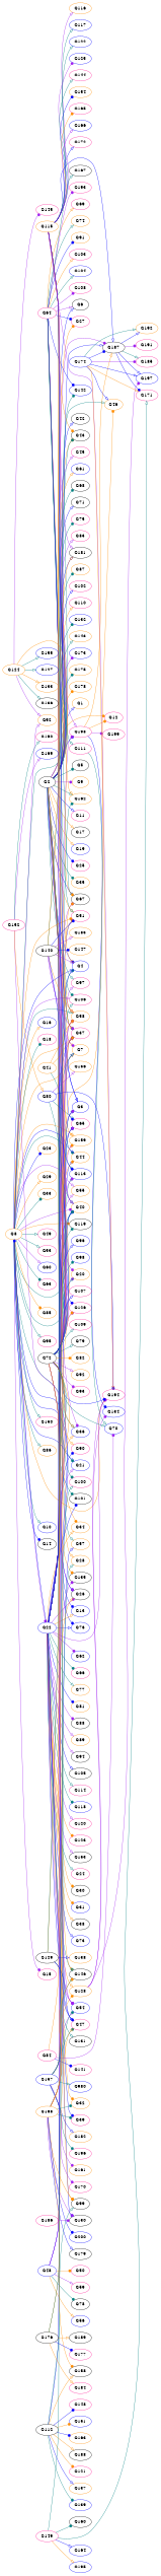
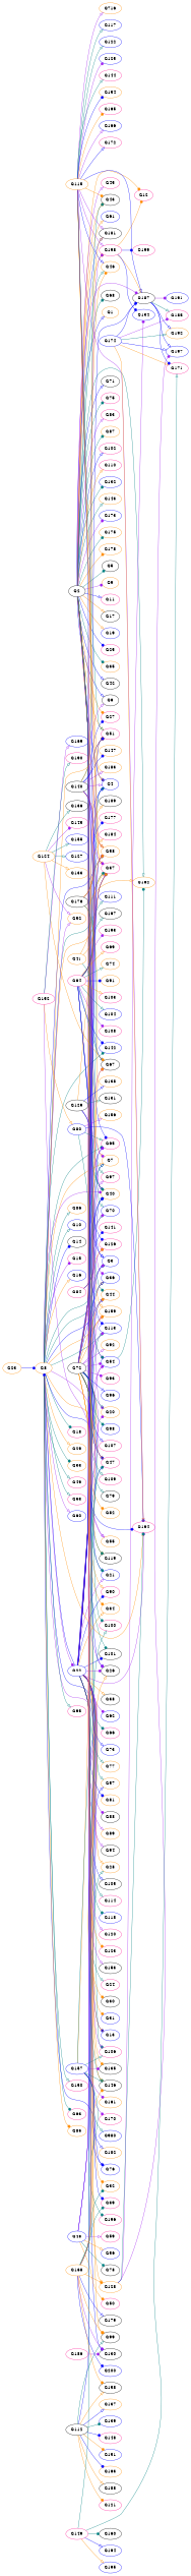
  digraph {
    rankdir=LR
    node [color=deeppink]
    edge [arrowhead=onormal color=teal]
    G2 [color=black]
    G1 [color=darkorange]
    G3 [color=blue]
    G4 [color=blue]
    G5 [color=black]
    G6 [color=black]
    G7 [color=darkorange]
    G9 [color=darkorange]
    G11
    G12
    G17 [color=black]
    G19 [color=blue]
    G20 [color=darkorange]
    G25
    G27
    G28 [color=darkorange]
    G35 [color=darkorange]
    G36 [color=blue]
    G37
    G40 [color=darkorange]
    G42 [color=black]
    G43 [color=black]
    G44 [color=darkorange]
    G45
    G46 [color=darkorange]
    G51
    G57 [color=darkorange]
    G58 [color=darkorange]
    G61 [color=blue]
    G67 [color=black]
    G68 [color=black]
    G71 [color=black]
    G75
    G83
    G87 [color=darkorange]
    G97
    G102
    G106
    G110
    G132 [color=blue]
    G143 [color=darkorange]
    G159 [color=darkorange]
    G162 [color=darkorange]
    G173 [color=blue]
    G175 [color=darkorange]
    G178 [color=darkorange]
    G181 [color=black]
    G187 [color=black]
    G198
    G197 [color=blue]
    G171
    G185
    G192 [color=darkorange]
-   G191
+   G191 [color=blue]
    G134 [color=blue]
    G199
    G8 [color=darkorange]
    G10 [color=blue]
    G13 [color=blue]
    G14 [color=black]
    G15
    G16 [color=blue]
    G18
    G21 [color=blue]
    G22 [color=blue]
    G23 [color=darkorange]
    G29 [color=darkorange]
    G33 [color=darkorange]
    G49
    G52 [color=darkorange]
    G53
    G55 [color=darkorange]
    G60 [color=blue]
    G63
    G65
    G76 [color=blue]
    G85 [color=darkorange]
    G86 [color=darkorange]
    G95
    G113 [color=blue]
    G119 [color=black]
    G142 [color=blue]
    G150
    G194
    G24
    G26 [color=black]
    G30 [color=black]
    G31 [color=blue]
    G32 [color=darkorange]
    G34 [color=darkorange]
    G38 [color=black]
    G39
    G47
    G54 [color=blue]
    G62 [color=blue]
    G66
    G73 [color=blue]
    G77 [color=darkorange]
    G81 [color=darkorange]
    G88 [color=black]
    G89 [color=darkorange]
    G90
    G94 [color=black]
    G101 [color=black]
    G105 [color=black]
    G114
    G118 [color=blue]
    G120
    G123
    G128 [color=darkorange]
    G130 [color=black]
    G146 [color=black]
    G153 [color=black]
    G41 [color=darkorange]
    G48 [color=blue]
    G50
    G56 [color=blue]
    G59
    G78 [color=black]
    G64
    G69
    G70 [color=blue]
    G74 [color=darkorange]
    G91 [color=darkorange]
    G103
    G104 [color=blue]
    G108
-   G111
+   G111 [color=blue]
    G126
    G167 [color=black]
    G193
    G72 [color=black]
    G79 [color=black]
    G82 [color=darkorange]
    G92 [color=darkorange]
    G93
    G96 [color=blue]
    G98 [color=blue]
    G99 [color=black]
    G107
    G109
    G135 [color=black]
    G80 [color=blue]
    G100
    G156 [color=darkorange]
    G84
    G141
    G112 [color=black]
    G121
    G137 [color=darkorange]
    G139 [color=blue]
    G148
    G151 [color=blue]
    G158 [color=black]
    G163 [color=darkorange]
    G188 [color=black]
    G115 [color=darkorange]
-   G116 [color=darkorange]
+   G116 [color=darkorange label=G716]
    G117 [color=blue]
    G122 [color=blue]
    G125 [color=blue]
    G144
    G154 [color=darkorange]
    G165
    G166 [color=blue]
    G172
    G124 [color=darkorange]
    G127 [color=blue]
    G133 [color=darkorange]
    G136 [color=black]
    G145
    G155 [color=blue]
    G129 [color=black]
    G131 [color=black]
    G138 [color=darkorange]
    G140 [color=black]
    G147 [color=darkorange]
    G183 [color=darkorange]
    G149
    G160 [color=black]
    G164 [color=blue]
    G195 [color=blue]
    G152
    G169 [color=blue]
    G190
    G157 [color=blue]
    G161 [color=darkorange]
    G170
    n189 [color=blue label=G980]
    G182 [color=darkorange]
    G196
    G168 [color=darkorange]
    G179 [color=black]
    G200 [color=blue]
    G174 [color=blue]
    G176 [color=black]
    G177
    G184
    G189 [color=black]
    G186
    G2 -> G1 [color=blue]
    G2 -> G3 [color=blue]
    G2 -> G4 [arrowhead=dot color=blue]
    G2 -> G5 [arrowhead=dot]
    G2 -> G6 [color=blue]
    G2 -> G7 [color=darkorange]
    G2 -> G9 [arrowhead=dot color=purple]
    G2 -> G11 [color=blue]
    G2 -> G12 [arrowhead=dot color=darkorange]
    G2 -> G17 [color=darkorange]
    G2 -> G19 [color=darkorange]
    G2 -> G20 [arrowhead=dot color=purple]
    G2 -> G25 [arrowhead=dot color=blue]
    G2 -> G27 [arrowhead=dot color=darkorange]
    G2 -> G28 [color=darkorange]
    G2 -> G35 [arrowhead=dot]
    G2 -> G36 [arrowhead=dot color=purple]
    G2 -> G37 [color=darkorange]
    G2 -> G40 [color=purple]
    G2 -> G42 [color=blue]
    G2 -> G43 [arrowhead=dot color=darkorange]
    G2 -> G44 [arrowhead=dot]
    G2 -> G45 [color=purple]
    G2 -> G46
    G2 -> G51 [color=darkorange]
    G2 -> G57
    G2 -> G58 [color=purple]
    G2 -> G61 [color=darkorange]
    G2 -> G67 [color=blue]
    G2 -> G68 [arrowhead=dot]
    G2 -> G71 [color=blue]
    G2 -> G75 [arrowhead=dot]
    G2 -> G83 [color=purple]
    G2 -> G87 [arrowhead=dot]
    G2 -> G97
    G2 -> G102 [color=blue]
    G2 -> G106 [arrowhead=dot]
    G2 -> G110 [color=darkorange]
    G2 -> G132 [arrowhead=dot]
    G2 -> G143
    G2 -> G159 [color=darkorange]
    G2 -> G162
    G2 -> G173 [arrowhead=dot color=purple]
    G2 -> G175 [arrowhead=dot]
    G2 -> G178 [arrowhead=dot color=darkorange]
    G2 -> G181 [color=blue]
    G2 -> G187 [arrowhead=dot color=purple]
-   G2 -> G198 [arrowhead=dot color=blue]
+   G2 -> G198 [arrowhead=dot color=darkorange]
    G187 -> G197 [color=blue]
    G187 -> G171 [arrowhead=dot color=blue]
    G187 -> G185
    G187 -> G192 [color=blue]
    G187 -> G191 [arrowhead=dot color=purple]
    G198 -> G12 [arrowhead=dot color=darkorange]
    G198 -> G187 [color=darkorange]
    G198 -> G134 [arrowhead=dot color=blue]
-   G198 -> G199 [arrowhead=dot color=purple]
+   G198 -> G199 [arrowhead=dot color=blue]
    G8 -> G3 [arrowhead=dot]
    G8 -> G4 [color=blue]
    G8 -> G7 [color=darkorange]
    G8 -> G36
    G8 -> G37 [color=darkorange]
    G8 -> G40 [arrowhead=dot color=purple]
    G8 -> G44 [color=blue]
    G8 -> G51 [arrowhead=dot color=darkorange]
    G8 -> G58
    G8 -> G106 [color=purple]
    G8 -> G159 [color=darkorange]
    G8 -> G10
    G8 -> G13 [arrowhead=dot color=blue]
    G8 -> G14 [arrowhead=dot color=blue]
    G8 -> G15 [arrowhead=dot color=purple]
    G8 -> G16 [color=darkorange]
    G8 -> G18 [arrowhead=dot]
    G8 -> G21 [color=blue]
    G8 -> G22 [arrowhead=dot color=purple]
-   G8 -> G23 [arrowhead=dot color=blue]
+   G23 -> G8 [arrowhead=dot color=blue]
    G8 -> G29 [color=darkorange]
    G8 -> G33 [arrowhead=dot]
    G8 -> G49
    G8 -> G52 [color=purple]
    G8 -> G53
    G8 -> G55 [color=purple]
    G8 -> G60 [color=purple]
    G8 -> G63 [arrowhead=dot]
    G8 -> G65 [arrowhead=dot]
    G8 -> G76 [arrowhead=dot color=blue]
    G8 -> G85 [arrowhead=dot color=darkorange]
    G8 -> G86
    G8 -> G95
    G8 -> G113
    G8 -> G119 [arrowhead=dot color=darkorange]
    G8 -> G142 [arrowhead=dot]
    G8 -> G150
    G8 -> G194 [color=darkorange]
    G22 -> G3 [color=blue]
    G22 -> G4 [arrowhead=dot]
    G22 -> G7 [color=blue]
    G22 -> G20 [arrowhead=dot color=purple]
    G22 -> G36 [color=darkorange]
    G22 -> G37 [arrowhead=dot color=darkorange]
    G22 -> G40 [arrowhead=dot]
    G22 -> G44 [color=blue]
    G22 -> G46 [arrowhead=dot color=darkorange]
    G22 -> G51 [arrowhead=dot color=blue]
-   G22 -> G58 [arrowhead=dot color=purple]
+   G22 -> G58 [arrowhead=dot color=blue]
    G22 -> G97 [color=purple]
    G22 -> G159 [color=purple]
-   G22 -> G162 [arrowhead=dot]
+   G54 -> G162 [arrowhead=dot]
    G22 -> G187 [color=blue]
    G22 -> G198 [arrowhead=dot color=purple]
    G22 -> G8 [arrowhead=dot color=blue]
    G22 -> G13 [color=darkorange]
    G22 -> G21 [color=purple]
    G22 -> G65 [arrowhead=dot color=blue]
    G22 -> G76 [color=blue]
    G22 -> G113
    G22 -> G194 [arrowhead=dot color=purple]
    G22 -> G24
    G22 -> G26 [arrowhead=dot color=purple]
    G22 -> G30 [arrowhead=dot color=darkorange]
    G22 -> G31 [arrowhead=dot color=darkorange]
    G22 -> G32 [arrowhead=dot color=darkorange]
    G22 -> G34 [color=darkorange]
    G22 -> G38 [color=darkorange]
    G22 -> G39 [arrowhead=dot color=blue]
    G22 -> G47 [color=blue]
    G22 -> G54 [arrowhead=dot color=purple]
    G22 -> G62 [arrowhead=dot color=purple]
    G22 -> G66 [arrowhead=dot]
    G22 -> G73 [color=blue]
    G22 -> G77
    G22 -> G81 [arrowhead=dot color=blue]
    G22 -> G88 [arrowhead=dot color=purple]
    G22 -> G89 [color=purple]
    G22 -> G90 [arrowhead=dot color=blue]
    G22 -> G94 [color=purple]
    G22 -> G101 [arrowhead=dot color=blue]
    G22 -> G105 [color=blue]
    G22 -> G114
    G22 -> G118 [arrowhead=dot]
    G22 -> G120 [color=purple]
    G22 -> G123 [arrowhead=dot color=darkorange]
    G22 -> G128 [color=darkorange]
    G22 -> G130 [arrowhead=dot color=blue]
    G22 -> G146 [arrowhead=dot]
    G22 -> G153 [color=purple]
    G128 -> G197 [arrowhead=dot color=purple]
    G128 -> G134 [arrowhead=dot color=purple]
-   G128 -> G194 [arrowhead=dot color=purple]
+   G128 -> G194 [arrowhead=dot]
    G41 -> G37 [color=darkorange]
    G41 -> G40
    G41 -> G58 [color=darkorange]
    G48 -> G37 [color=purple]
    G48 -> G40 [arrowhead=dot color=blue]
    G48 -> G58 [arrowhead=dot color=purple]
    G48 -> G50 [arrowhead=dot color=darkorange]
    G48 -> G56 [color=darkorange]
    G48 -> G59 [color=purple]
    G48 -> G78 [arrowhead=dot]
    G64 -> G3 [color=blue]
    G64 -> G6 [color=purple]
    G64 -> G27 [arrowhead=dot color=blue]
    G64 -> G37 [arrowhead=dot]
    G64 -> G40 [color=purple]
    G64 -> G67
    G64 -> G162 [color=darkorange]
    G64 -> G142 [arrowhead=dot color=blue]
    G64 -> G69 [color=darkorange]
-   G111 -> G70
+   G64 -> G70
    G64 -> G74
    G64 -> G91 [arrowhead=dot color=blue]
    G64 -> G103 [color=darkorange]
    G64 -> G104
    G64 -> G108 [arrowhead=dot color=purple]
    G64 -> G111
    G64 -> G126 [arrowhead=dot color=blue]
    G64 -> G167
    G64 -> G193 [arrowhead=dot color=purple]
    G72 -> G3 [arrowhead=dot color=purple]
    G72 -> G4 [color=blue]
    G72 -> G7
    G72 -> G20
-   G72 -> G36 [color=darkorange]
+   G72 -> G36 [color=blue]
    G72 -> G37 [arrowhead=dot color=blue]
    G72 -> G40 [color=blue]
    G72 -> G44 [arrowhead=dot color=darkorange]
    G72 -> G51 [arrowhead=dot color=darkorange]
    G72 -> G58 [arrowhead=dot color=darkorange]
    G72 -> G67 [arrowhead=dot color=purple]
    G72 -> G159 [arrowhead=dot color=darkorange]
    G72 -> G21 [arrowhead=dot]
    G72 -> G55 [color=purple]
    G72 -> G65 [arrowhead=dot color=purple]
    G72 -> G113 [arrowhead=dot color=purple]
    G72 -> G119 [arrowhead=dot]
    G72 -> G194 [arrowhead=dot color=blue]
    G72 -> G26 [arrowhead=dot color=blue]
    G72 -> G34 [arrowhead=dot color=darkorange]
    G72 -> G47 [color=blue]
    G72 -> G54 [arrowhead=dot color=purple]
    G72 -> G90 [color=darkorange]
    G72 -> G101 [arrowhead=dot]
    G72 -> G146 [color=darkorange]
    G72 -> G70
    G72 -> G126 [arrowhead=dot color=purple]
    G72 -> G79
    G72 -> G82 [arrowhead=dot color=darkorange]
    G72 -> G92 [color=purple]
    G72 -> G93 [arrowhead=dot color=purple]
    G72 -> G96 [color=blue]
    G72 -> G98 [arrowhead=dot]
    G72 -> G99 [arrowhead=dot color=darkorange]
    G72 -> G107 [color=blue]
    G72 -> G109
    G72 -> G135 [arrowhead=dot color=darkorange]
    G80 -> G65
    G80 -> G194 [arrowhead=dot color=blue]
    G80 -> G100 [arrowhead=dot]
    G80 -> G156 [color=purple]
    G84 -> G70 [arrowhead=dot color=purple]
    G84 -> G126 [arrowhead=dot color=darkorange]
    G84 -> G141 [arrowhead=dot color=blue]
    G112 -> G57 [color=blue]
    G112 -> G99
    G112 -> G121 [arrowhead=dot color=darkorange]
    G112 -> G137 [color=blue]
    G112 -> G139 [arrowhead=dot]
    G112 -> G148 [arrowhead=dot color=blue]
    G112 -> G151 [arrowhead=dot color=darkorange]
    G112 -> G158 [color=darkorange]
    G112 -> G163 [arrowhead=dot color=blue]
    G112 -> G188 [color=darkorange]
    G115 -> G4 [color=darkorange]
    G115 -> G37 [color=darkorange]
    G115 -> G43 [arrowhead=dot color=darkorange]
-   G174 -> G46 [color=blue]
+   G115 -> G46 [color=blue]
    G115 -> G51
    G115 -> G58 [color=darkorange]
    G115 -> G181 [color=purple]
    G115 -> G187 [color=blue]
    G115 -> G198 [color=purple]
    G115 -> G65 [arrowhead=dot color=blue]
    G115 -> G194 [color=purple]
    G115 -> G116 [color=purple]
    G115 -> G117
    G115 -> G122
    G115 -> G125 [arrowhead=dot color=purple]
    G115 -> G144
    G115 -> G154 [arrowhead=dot color=blue]
    G115 -> G165 [arrowhead=dot color=darkorange]
    G115 -> G166 [color=purple]
    G115 -> G172 [color=blue]
    G124 -> G67 [arrowhead=dot color=darkorange]
    G124 -> G52 [color=purple]
    G124 -> G127
    G124 -> G133 [color=darkorange]
    G124 -> G136
    G124 -> G145 [arrowhead=dot color=purple]
    G124 -> G155
    G129 -> G37 [arrowhead=dot color=darkorange]
    G129 -> G40 [arrowhead=dot]
    G129 -> G47 [arrowhead=dot color=blue]
    G129 -> G54 [arrowhead=dot color=purple]
    G129 -> G131
    G129 -> G138 [color=blue]
    G140 -> G4 [color=purple]
    G140 -> G7 [arrowhead=dot color=purple]
    G140 -> G37 [arrowhead=dot color=purple]
    G140 -> G43 [arrowhead=dot]
    G140 -> G51 [arrowhead=dot color=blue]
    G140 -> G58 [color=darkorange]
    G140 -> G181 [color=darkorange]
    G140 -> G113 [arrowhead=dot color=blue]
    G140 -> G147 [arrowhead=dot color=blue]
    G140 -> G183 [color=purple]
    G149 -> G28
    G149 -> G171
    G149 -> G160 [arrowhead=dot]
    G149 -> G164 [color=blue]
    G149 -> G195 [color=darkorange]
    G152 -> G26 [arrowhead=dot color=purple]
    G152 -> G80 [color=darkorange]
    G152 -> G169 [color=purple]
    G152 -> G190
    G157 -> G67 [arrowhead=dot color=darkorange]
    G157 -> G106
    G157 -> G146
    G157 -> G135 [arrowhead=dot color=purple]
    G157 -> G100
    G157 -> G161 [arrowhead=dot color=purple]
    G157 -> G170 [arrowhead=dot color=purple]
    G157 -> n189
    G157 -> G182 [color=blue]
    G157 -> G196 [arrowhead=dot]
    G168 -> G26 [color=darkorange]
    G168 -> G32 [arrowhead=dot]
    G168 -> G39 [arrowhead=dot]
    G168 -> G47 [arrowhead=dot]
    G168 -> G54 [color=purple]
    G168 -> G128 [arrowhead=dot color=darkorange]
    G168 -> G130 [arrowhead=dot color=purple]
    G168 -> G146 [arrowhead=dot color=darkorange]
    G168 -> G99 [arrowhead=dot color=darkorange]
    G168 -> G158 [arrowhead=dot color=darkorange]
    G168 -> G179 [color=blue]
    G168 -> G200 [arrowhead=dot color=blue]
    G174 -> G187 [arrowhead=dot color=blue]
    G174 -> G197 [color=blue]
    G174 -> G171 [color=darkorange]
    G174 -> G185 [arrowhead=dot color=purple]
    G174 -> G192
    G174 -> G194 [color=darkorange]
    G176 -> G47 [color=darkorange]
    G176 -> G54 [arrowhead=dot]
    G176 -> G177 [arrowhead=dot color=blue]
    G176 -> G184 [color=darkorange]
    G176 -> G189 [color=darkorange]
    G186 -> G130 [arrowhead=dot color=purple]
  }
